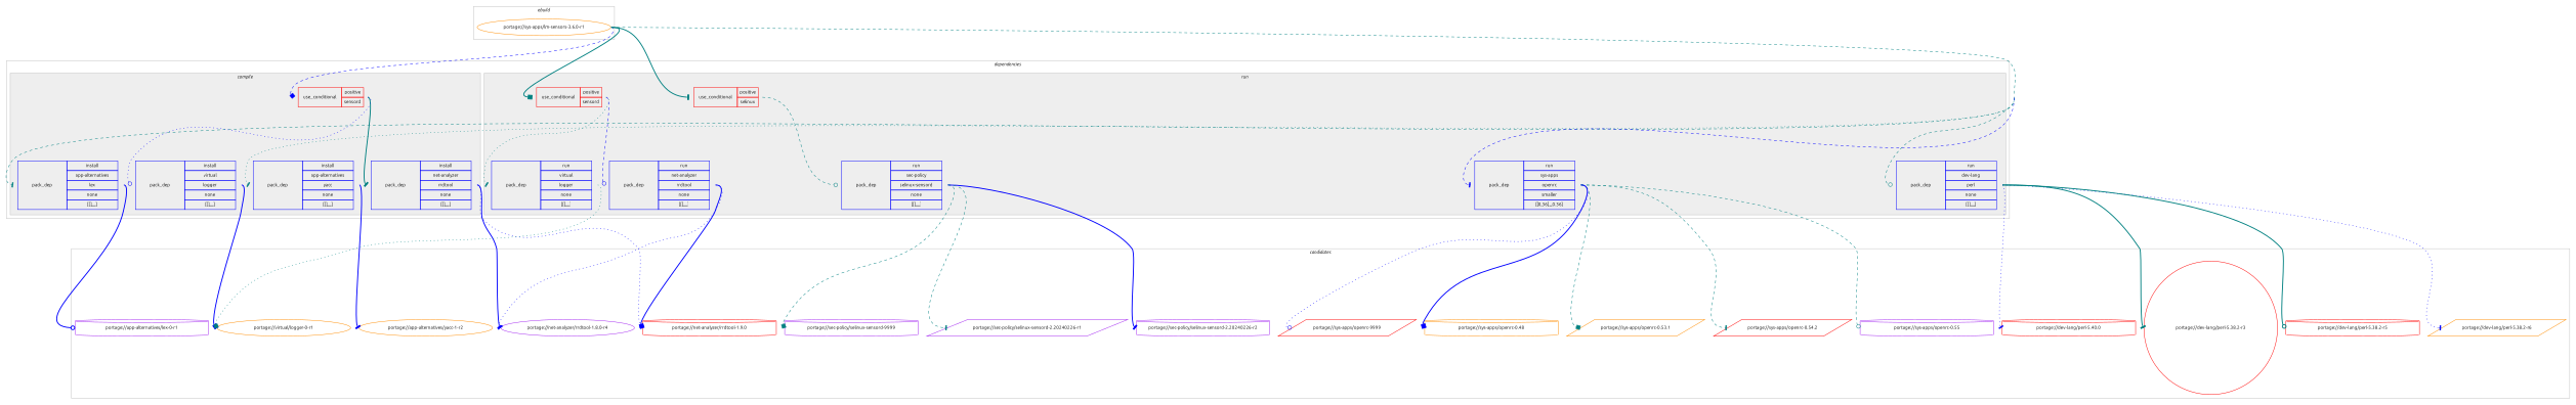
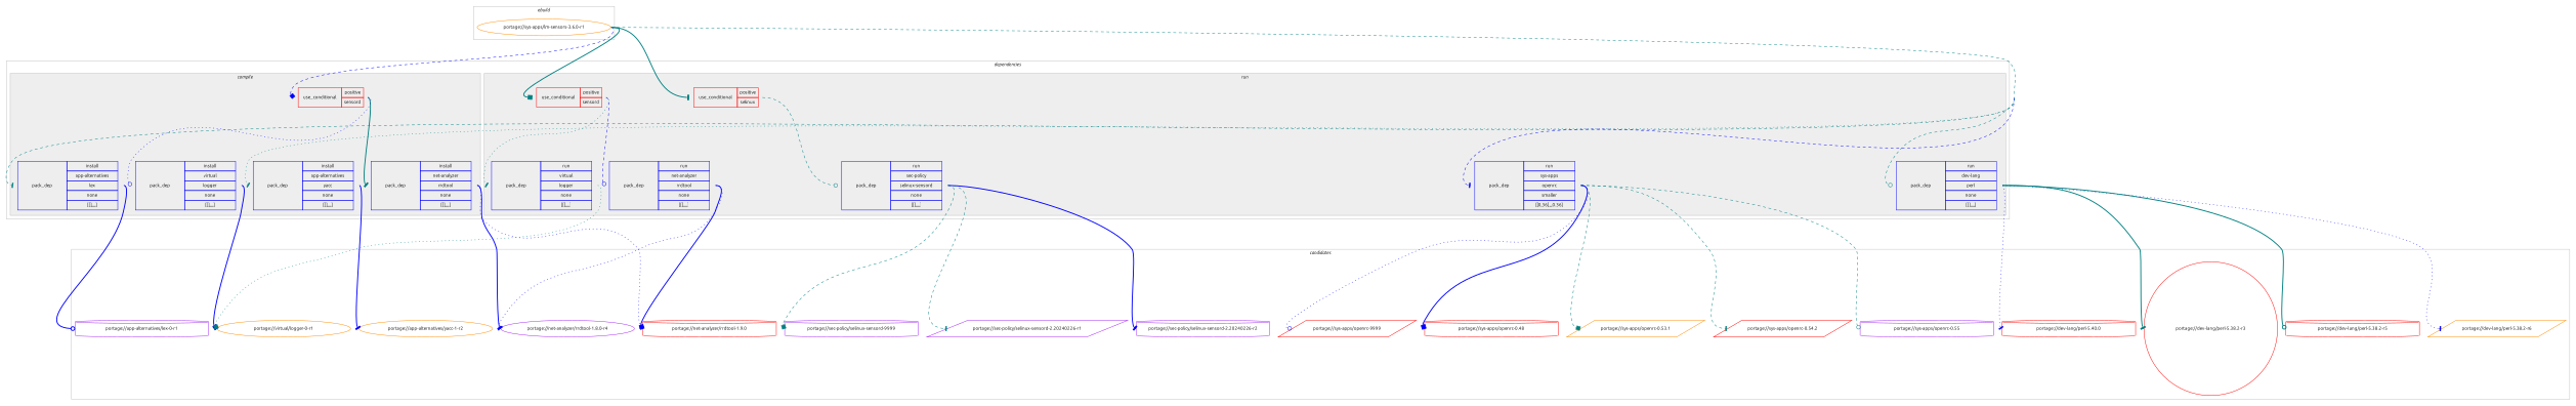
  digraph {
    compound=true
    concentrate=true
    fontname=Ubuntu
    fontsize=10
    newrank=true
    rankdir=TB
    ranksep=1.5
    node [color=blue fontname=Ubuntu fontsize=10 shape=none]
    edge [arrowhead=tee color=blue fontname=Ubuntu headport=w style=bold tailport=e weight=100]
    n1 [color=darkorange label="portage://sys-apps/lm-sensors-3.6.0-r1" shape=ellipse width=4]
    n2 [label=<<TABLE BORDER="0" CELLBORDER="1" CELLSPACING="0" CELLPADDING="4" WIDTH="220"><TR><TD ROWSPAN="6" CELLPADDING="30">pack_dep</TD></TR><TR><TD WIDTH="110">install</TD></TR><TR><TD>net-analyzer</TD></TR><TR><TD>rrdtool</TD></TR><TR><TD>none</TD></TR><TR><TD>[[],,,,]</TD></TR></TABLE>>]
    n3 [label=<<TABLE BORDER="0" CELLBORDER="1" CELLSPACING="0" CELLPADDING="4" WIDTH="220"><TR><TD ROWSPAN="6" CELLPADDING="30">pack_dep</TD></TR><TR><TD WIDTH="110">install</TD></TR><TR><TD>virtual</TD></TR><TR><TD>logger</TD></TR><TR><TD>none</TD></TR><TR><TD>[[],,,,]</TD></TR></TABLE>>]
    n4 [color=red label=<<TABLE BORDER="0" CELLBORDER="1" CELLSPACING="0" CELLPADDING="4"><TR><TD ROWSPAN="3" CELLPADDING="10">use_conditional</TD></TR><TR><TD>positive</TD></TR><TR><TD>sensord</TD></TR></TABLE>>]
    n5 [label=<<TABLE BORDER="0" CELLBORDER="1" CELLSPACING="0" CELLPADDING="4" WIDTH="220"><TR><TD ROWSPAN="6" CELLPADDING="30">pack_dep</TD></TR><TR><TD WIDTH="110">install</TD></TR><TR><TD>app-alternatives</TD></TR><TR><TD>lex</TD></TR><TR><TD>none</TD></TR><TR><TD>[[],,,,]</TD></TR></TABLE>>]
    n6 [label=<<TABLE BORDER="0" CELLBORDER="1" CELLSPACING="0" CELLPADDING="4" WIDTH="220"><TR><TD ROWSPAN="6" CELLPADDING="30">pack_dep</TD></TR><TR><TD WIDTH="110">install</TD></TR><TR><TD>app-alternatives</TD></TR><TR><TD>yacc</TD></TR><TR><TD>none</TD></TR><TR><TD>[[],,,,]</TD></TR></TABLE>>]
    n7 [label=<<TABLE BORDER="0" CELLBORDER="1" CELLSPACING="0" CELLPADDING="4" WIDTH="220"><TR><TD ROWSPAN="6" CELLPADDING="30">pack_dep</TD></TR><TR><TD WIDTH="110">run</TD></TR><TR><TD>sec-policy</TD></TR><TR><TD>selinux-sensord</TD></TR><TR><TD>none</TD></TR><TR><TD>[[],,,,]</TD></TR></TABLE>>]
    n8 [color=red label=<<TABLE BORDER="0" CELLBORDER="1" CELLSPACING="0" CELLPADDING="4"><TR><TD ROWSPAN="3" CELLPADDING="10">use_conditional</TD></TR><TR><TD>positive</TD></TR><TR><TD>selinux</TD></TR></TABLE>>]
    n9 [label=<<TABLE BORDER="0" CELLBORDER="1" CELLSPACING="0" CELLPADDING="4" WIDTH="220"><TR><TD ROWSPAN="6" CELLPADDING="30">pack_dep</TD></TR><TR><TD WIDTH="110">run</TD></TR><TR><TD>virtual</TD></TR><TR><TD>logger</TD></TR><TR><TD>none</TD></TR><TR><TD>[[],,,,]</TD></TR></TABLE>>]
    n10 [label=<<TABLE BORDER="0" CELLBORDER="1" CELLSPACING="0" CELLPADDING="4" WIDTH="220"><TR><TD ROWSPAN="6" CELLPADDING="30">pack_dep</TD></TR><TR><TD WIDTH="110">run</TD></TR><TR><TD>net-analyzer</TD></TR><TR><TD>rrdtool</TD></TR><TR><TD>none</TD></TR><TR><TD>[[],,,,]</TD></TR></TABLE>>]
    n11 [color=red label=<<TABLE BORDER="0" CELLBORDER="1" CELLSPACING="0" CELLPADDING="4"><TR><TD ROWSPAN="3" CELLPADDING="10">use_conditional</TD></TR><TR><TD>positive</TD></TR><TR><TD>sensord</TD></TR></TABLE>>]
    n12 [label=<<TABLE BORDER="0" CELLBORDER="1" CELLSPACING="0" CELLPADDING="4" WIDTH="220"><TR><TD ROWSPAN="6" CELLPADDING="30">pack_dep</TD></TR><TR><TD WIDTH="110">run</TD></TR><TR><TD>dev-lang</TD></TR><TR><TD>perl</TD></TR><TR><TD>none</TD></TR><TR><TD>[[],,,,]</TD></TR></TABLE>>]
    n13 [label=<<TABLE BORDER="0" CELLBORDER="1" CELLSPACING="0" CELLPADDING="4" WIDTH="220"><TR><TD ROWSPAN="6" CELLPADDING="30">pack_dep</TD></TR><TR><TD WIDTH="110">run</TD></TR><TR><TD>sys-apps</TD></TR><TR><TD>openrc</TD></TR><TR><TD>smaller</TD></TR><TR><TD>[[0,36],,,0.36]</TD></TR></TABLE>>]
    n14 [color=red label="portage://net-analyzer/rrdtool-1.9.0" shape=cylinder width=4]
    n15 [color=purple label="portage://net-analyzer/rrdtool-1.8.0-r4" shape=ellipse width=4]
    n16 [color=darkorange label="portage://virtual/logger-0-r1" shape=ellipse width=4]
    n17 [color=purple label="portage://app-alternatives/lex-0-r1" shape=cylinder width=4]
    n18 [color=darkorange label="portage://app-alternatives/yacc-1-r2" shape=ellipse width=4]
    n19 [color=purple label="portage://sec-policy/selinux-sensord-9999" shape=cylinder width=4]
    n20 [color=purple label="portage://sec-policy/selinux-sensord-2.20240226-r2" shape=cylinder width=4]
    n21 [color=purple label="portage://sec-policy/selinux-sensord-2.20240226-r1" shape=parallelogram width=4]
    n22 [color=red label="portage://dev-lang/perl-5.40.0" shape=cylinder width=4]
    n23 [color=darkorange label="portage://dev-lang/perl-5.38.2-r6" shape=parallelogram width=4]
    n24 [color=red label="portage://dev-lang/perl-5.38.2-r5" shape=cylinder width=4]
    n25 [color=red label="portage://dev-lang/perl-5.38.2-r3" shape=circle width=4]
    n26 [color=red label="portage://sys-apps/openrc-9999" shape=parallelogram width=4]
    n27 [color=purple label="portage://sys-apps/openrc-0.55" shape=cylinder width=4]
    n28 [color=red label="portage://sys-apps/openrc-0.54.2" shape=parallelogram width=4]
    n29 [color=darkorange label="portage://sys-apps/openrc-0.53.1" shape=parallelogram width=4]
-   n30 [color=darkorange label="portage://sys-apps/openrc-0.48" shape=cylinder width=4]
+   n30 [color=red label="portage://sys-apps/openrc-0.48" shape=cylinder width=4]
    subgraph cluster_1 {
      color=gray
      label=<<i>ebuild</i>>
      n1
    }
    subgraph cluster_2 {
      color=gray
      label=<<i>dependencies</i>>
      subgraph cluster_3 {
        color=gray
        fillcolor="#eeeeee"
        label=<<i>compile</i>>
        style=filled
        subgraph sub_4 {
          color=gray
          fillcolor="#eeeeee"
          label=<<i>compile</i>>
          style=filled
          n4
          subgraph sub_5 {
            color=gray
            fillcolor="#eeeeee"
            label=<<i>compile</i>>
            style=filled
            n2
          }
          subgraph sub_6 {
            color=gray
            fillcolor="#eeeeee"
            label=<<i>compile</i>>
            style=filled
            n3
          }
        }
        subgraph sub_7 {
          color=gray
          fillcolor="#eeeeee"
          label=<<i>compile</i>>
          style=filled
          n5
        }
        subgraph sub_8 {
          color=gray
          fillcolor="#eeeeee"
          label=<<i>compile</i>>
          style=filled
          n6
        }
      }
      subgraph cluster_9 {
        color=gray
        fillcolor="#eeeeee"
        label=<<i>compile and run</i>>
        style=filled
      }
      subgraph cluster_10 {
        color=gray
        fillcolor="#eeeeee"
        label=<<i>run</i>>
        style=filled
        subgraph sub_11 {
          color=gray
          fillcolor="#eeeeee"
          label=<<i>run</i>>
          style=filled
          n8
          subgraph sub_12 {
            color=gray
            fillcolor="#eeeeee"
            label=<<i>run</i>>
            style=filled
            n7
          }
        }
        subgraph sub_13 {
          color=gray
          fillcolor="#eeeeee"
          label=<<i>run</i>>
          style=filled
          n11
          subgraph sub_14 {
            color=gray
            fillcolor="#eeeeee"
            label=<<i>run</i>>
            style=filled
            n9
          }
          subgraph sub_15 {
            color=gray
            fillcolor="#eeeeee"
            label=<<i>run</i>>
            style=filled
            n10
          }
        }
        subgraph sub_16 {
          color=gray
          fillcolor="#eeeeee"
          label=<<i>run</i>>
          style=filled
          n12
        }
        subgraph sub_17 {
          color=gray
          fillcolor="#eeeeee"
          label=<<i>run</i>>
          style=filled
          n13
        }
      }
    }
    subgraph cluster_18 {
      color=gray
      label=<<i>candidates</i>>
      rank=same
      subgraph sub_19 {
        color=black
        label=<<i>candidates</i>>
        nodesep=1
        rank=same
        n14
        n15
      }
      subgraph sub_20 {
        color=black
        label=<<i>candidates</i>>
        nodesep=1
        rank=same
        n16
      }
      subgraph sub_21 {
        color=black
        label=<<i>candidates</i>>
        nodesep=1
        rank=same
        n17
      }
      subgraph sub_22 {
        color=black
        label=<<i>candidates</i>>
        nodesep=1
        rank=same
        n18
      }
      subgraph sub_23 {
        color=black
        label=<<i>candidates</i>>
        nodesep=1
        rank=same
        n19
        n20
        n21
      }
      subgraph sub_24 {
        color=black
        label=<<i>candidates</i>>
        nodesep=1
        rank=same
        n14
        n15
      }
      subgraph sub_25 {
        color=black
        label=<<i>candidates</i>>
        nodesep=1
        rank=same
        n16
      }
      subgraph sub_26 {
        color=black
        label=<<i>candidates</i>>
        nodesep=1
        rank=same
        n22
        n23
        n24
        n25
      }
      subgraph sub_27 {
        color=black
        label=<<i>candidates</i>>
        nodesep=1
        rank=same
        n26
        n27
        n28
        n29
        n30
      }
    }
    n1 -> n4 [arrowhead=box style=dashed weight=20]
    n1 -> n5 [color=teal style=dashed weight=20]
    n1 -> n6 [color=teal style=dotted weight=20]
    n1 -> n8 [color=teal weight=20]
    n1 -> n11 [arrowhead=box color=teal weight=20]
    n1 -> n12 [arrowhead=odot color=teal style=dashed weight=20]
    n1 -> n13 [style=dashed weight=20]
    n2 -> n14 [arrowhead=odot style=dotted]
    n2 -> n15
    n3 -> n16 [arrowhead=box]
    n4 -> n2 [color=teal weight=20]
    n4 -> n3 [arrowhead=odot style=dotted weight=20]
    n5 -> n17 [arrowhead=odot]
    n6 -> n18
    n7 -> n19 [arrowhead=box color=teal style=dashed]
    n7 -> n20
    n7 -> n21 [color=teal style=dashed]
    n8 -> n7 [arrowhead=odot color=teal style=dashed weight=20]
    n9 -> n16 [arrowhead=box color=teal style=dotted]
    n10 -> n14 [arrowhead=box]
    n10 -> n15 [style=dotted]
    n11 -> n9 [color=teal style=dotted weight=20]
    n11 -> n10 [arrowhead=odot style=dashed weight=20]
    n12 -> n22 [style=dotted]
    n12 -> n23 [style=dotted]
    n12 -> n24 [arrowhead=odot color=teal]
    n12 -> n25 [color=teal]
    n13 -> n26 [arrowhead=odot style=dotted]
    n13 -> n27 [arrowhead=odot color=teal style=dashed]
    n13 -> n28 [color=teal style=dashed]
    n13 -> n29 [arrowhead=box color=teal style=dashed]
    n13 -> n30 [arrowhead=box]
  }
